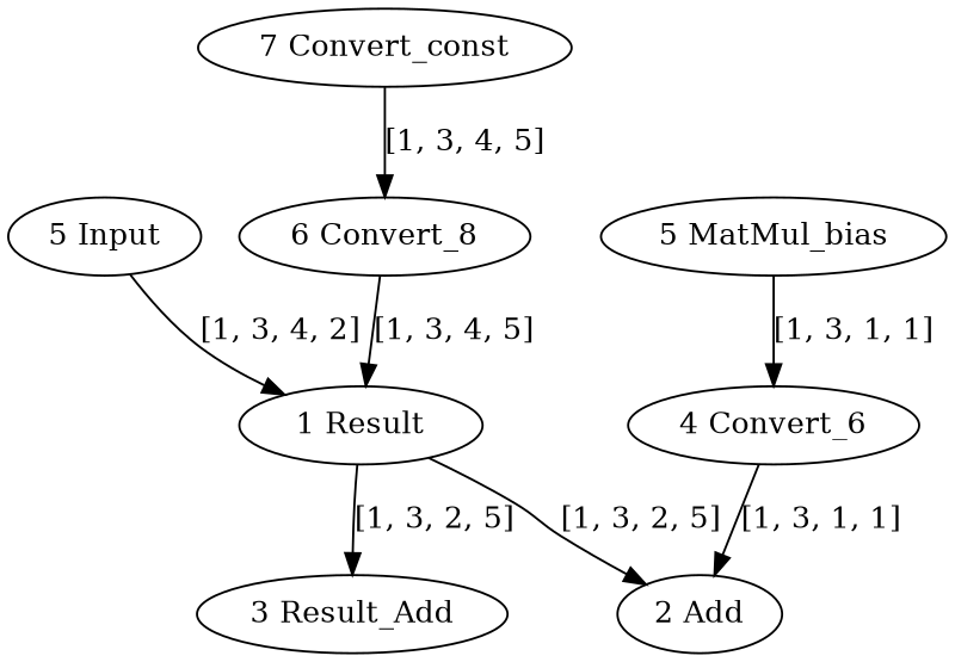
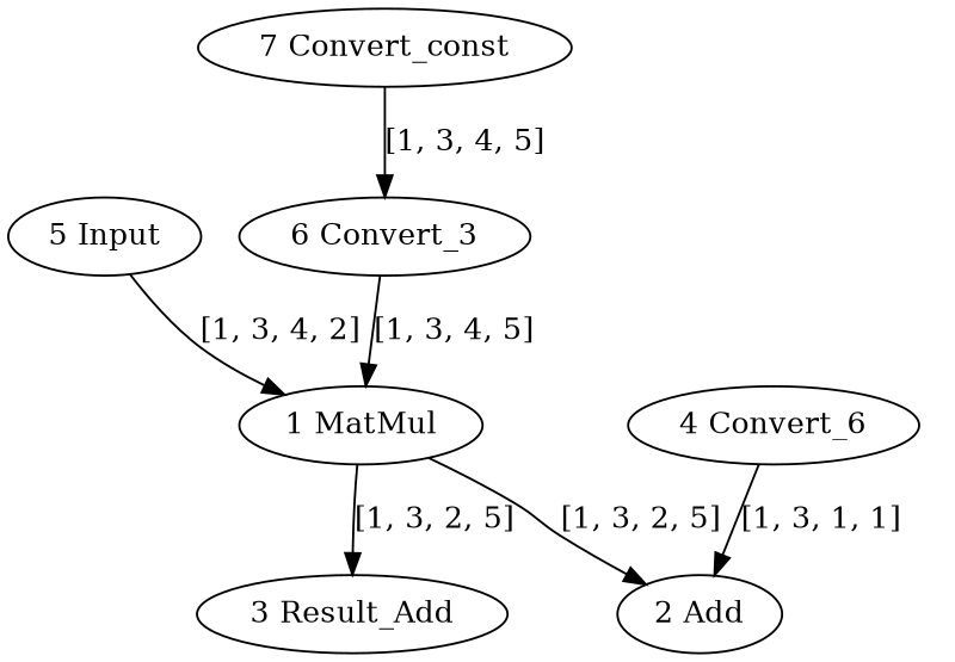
  strict digraph {
    node [type=Convert]
    edge [style=solid]
    n1 [label="5 Input" type=Parameter]
-   "1 MatMul" [type=MatMul label="1 Result"]
+   "1 MatMul" [type=MatMul]
    "2 Add" [type=Add]
    "3 Result_Add" [type=Result]
    "4 Convert_6"
-   "5 MatMul_bias" [type=Constant]
-   "6 Convert_3" [label="6 Convert_8"]
+   "6 Convert_3"
    n8 [label="7 Convert_const" type=Constant]
    n1 -> "1 MatMul" [label="[1, 3, 4, 2]"]
    "1 MatMul" -> "2 Add" [label="[1, 3, 2, 5]"]
    "1 MatMul" -> "3 Result_Add" [label="[1, 3, 2, 5]"]
    "4 Convert_6" -> "2 Add" [label="[1, 3, 1, 1]"]
-   "5 MatMul_bias" -> "4 Convert_6" [label="[1, 3, 1, 1]"]
    "6 Convert_3" -> "1 MatMul" [label="[1, 3, 4, 5]"]
    n8 -> "6 Convert_3" [label="[1, 3, 4, 5]"]
  }
